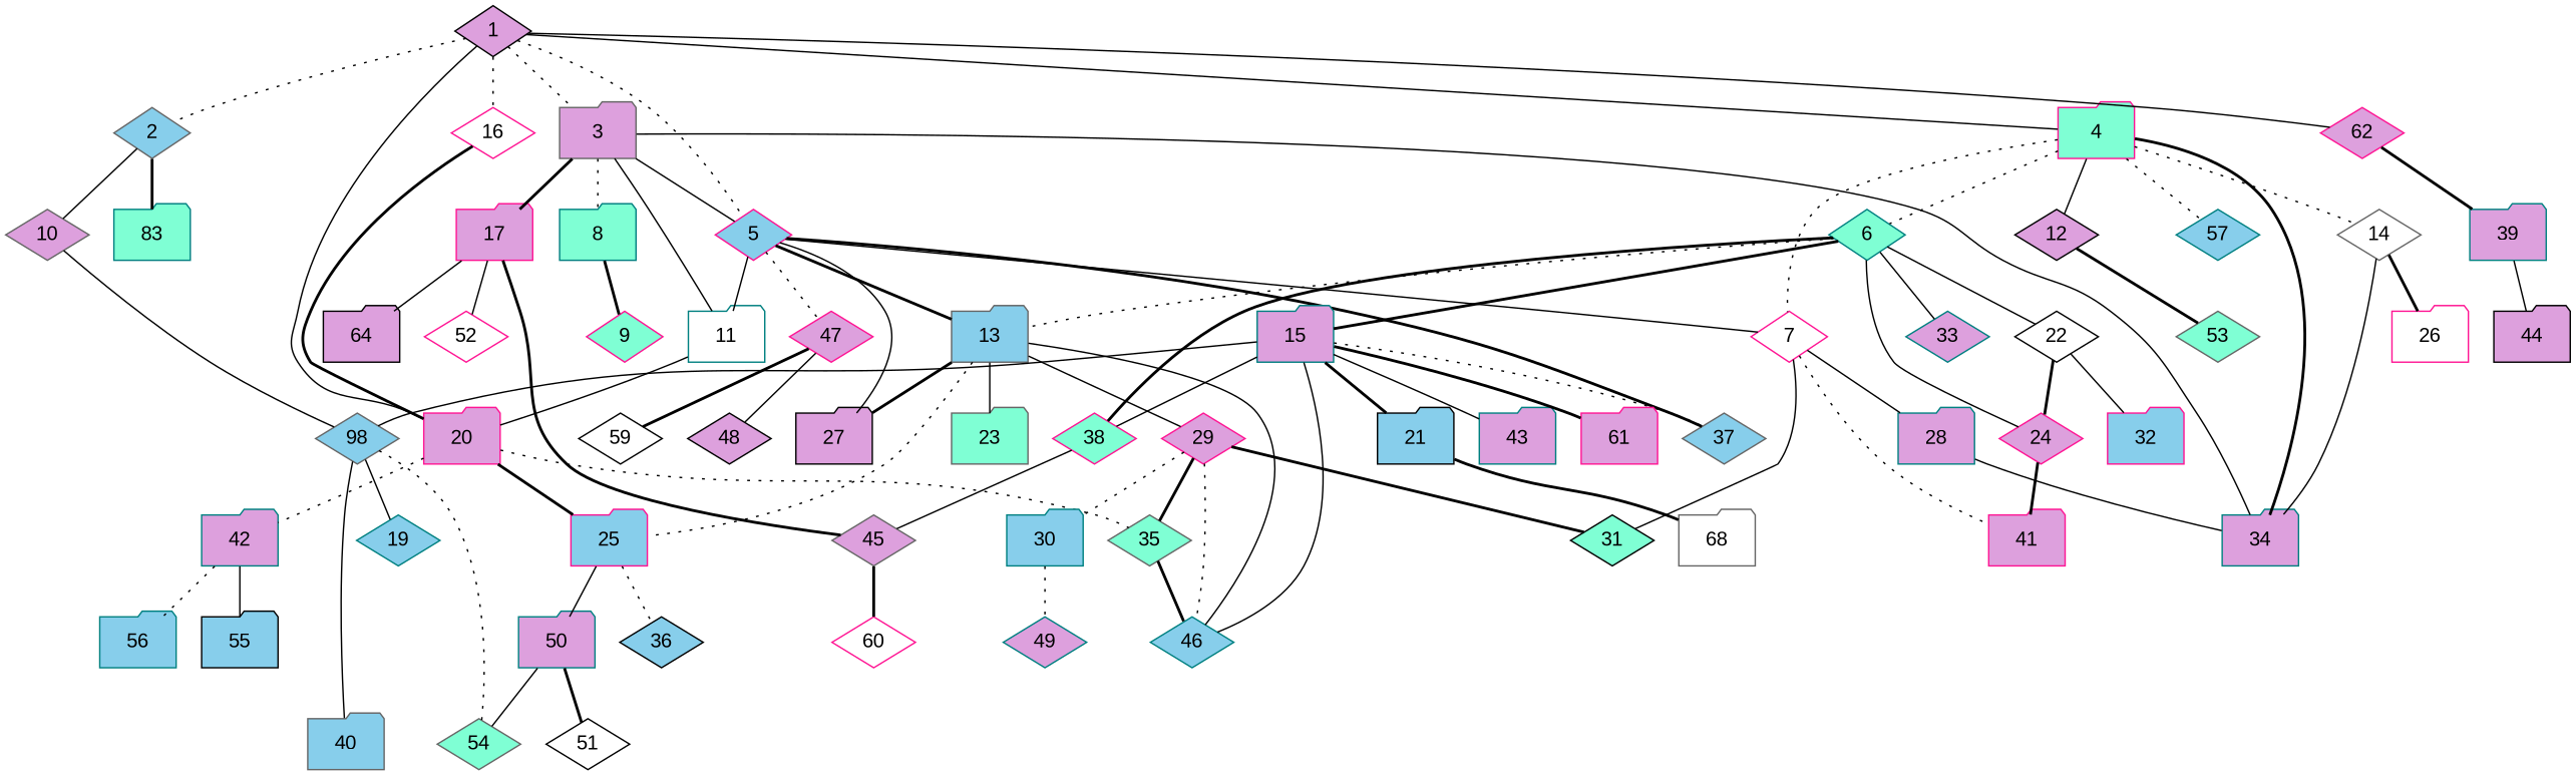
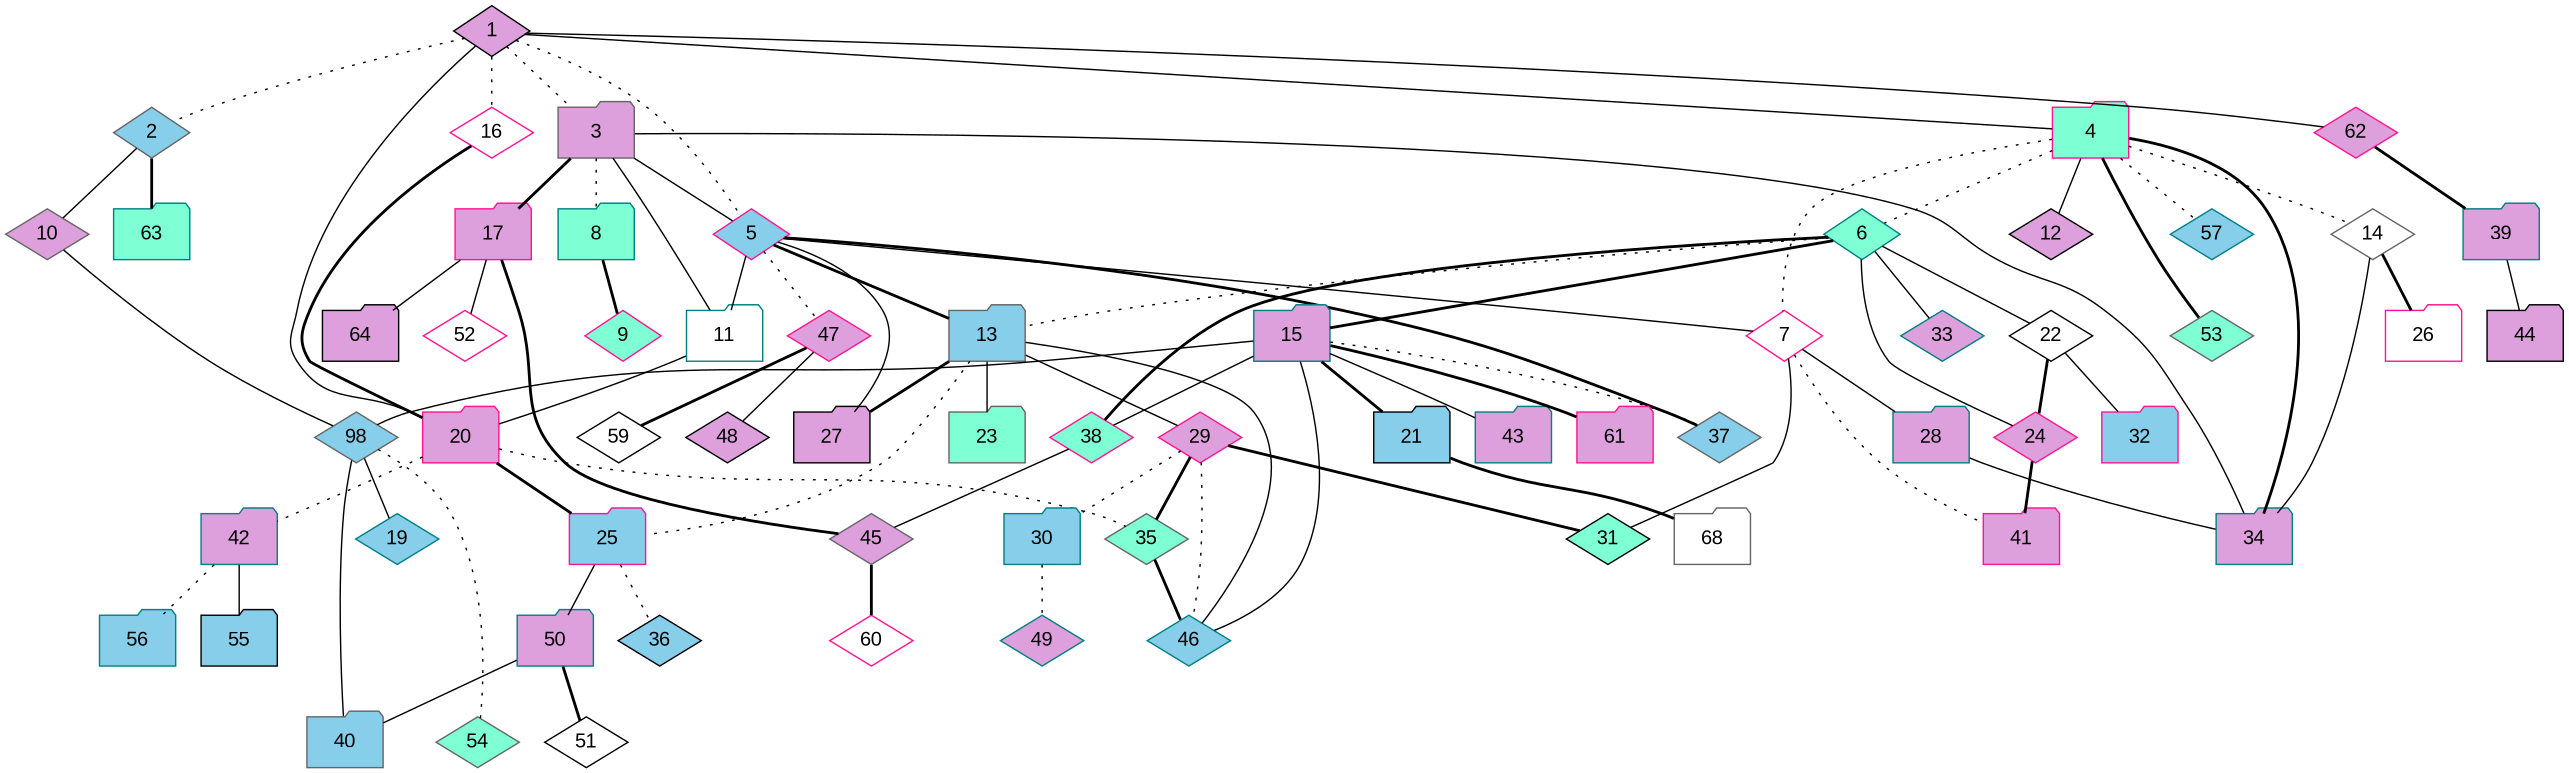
  graph {
    fontname="Liberation Sans"
    node [color=deeppink fillcolor=plum fontname="Liberation Sans" shape=diamond style=filled]
    edge [fontname="Liberation Sans" style=solid weight=1.0]
    1 [color=black]
    2 [color=gray40 fillcolor=skyblue]
    3 [color=gray40 shape=folder]
    4 [fillcolor=aquamarine shape=folder]
    5 [fillcolor=skyblue]
    16 [fillcolor=white]
    20 [shape=folder]
    62
    10 [color=gray40]
-   63 [color=teal fillcolor=aquamarine shape=folder label=83]
+   63 [color=teal fillcolor=aquamarine shape=folder]
    8 [color=teal fillcolor=aquamarine shape=folder]
    11 [color=teal fillcolor=white shape=folder]
    17 [shape=folder]
    34 [color=teal shape=folder]
    6 [color=teal fillcolor=aquamarine]
    12 [color=black]
    14 [color=gray40 fillcolor=white]
    53 [color=gray40 fillcolor=aquamarine]
    57 [color=teal fillcolor=skyblue]
    7 [fillcolor=white]
    13 [color=gray40 fillcolor=skyblue shape=folder]
    27 [color=black shape=folder]
    37 [color=gray40 fillcolor=skyblue]
    47
    25 [fillcolor=skyblue shape=folder]
    35 [color=gray40 fillcolor=aquamarine]
    42 [color=teal shape=folder]
    39 [color=teal shape=folder]
    n29 [color=gray40 fillcolor=skyblue label=98]
    9 [fillcolor=aquamarine]
    45 [color=gray40]
    52 [fillcolor=white]
    64 [color=black shape=folder]
    15 [color=teal shape=folder]
    22 [color=black fillcolor=white]
    24
    33 [color=teal]
    38 [fillcolor=aquamarine]
    26 [fillcolor=white shape=folder]
    31 [color=black fillcolor=aquamarine]
    29
    46 [color=teal fillcolor=skyblue]
    30 [color=teal fillcolor=skyblue shape=folder]
    28 [color=teal shape=folder]
    41 [shape=folder]
    23 [color=gray40 fillcolor=aquamarine shape=folder]
    48 [color=black]
    59 [color=black fillcolor=white]
    21 [color=black fillcolor=skyblue shape=folder]
    43 [color=teal shape=folder]
    61 [shape=folder]
    n52 [color=gray40 fillcolor=white label=68 shape=folder]
    32 [fillcolor=skyblue shape=folder]
    19 [color=teal fillcolor=skyblue]
    40 [color=gray40 fillcolor=skyblue shape=folder]
    54 [color=gray40 fillcolor=aquamarine]
    36 [color=black fillcolor=skyblue]
    50 [color=teal shape=folder]
    44 [color=black shape=folder]
    60 [fillcolor=white]
    55 [color=black fillcolor=skyblue shape=folder]
    56 [color=teal fillcolor=skyblue shape=folder]
    51 [color=black fillcolor=white]
    49 [color=teal]
    1 -- 2 [style=dotted]
    1 -- 3 [style=dotted]
    1 -- 4
    1 -- 5 [style=dotted]
    1 -- 16 [style=dotted weight=6.0]
    1 -- 20
    1 -- 62
    2 -- 10
    2 -- 63 [style=bold]
    3 -- 5
    3 -- 8 [style=dotted weight=4.0]
    3 -- 11 [weight=2.0]
    3 -- 17 [style=bold]
    3 -- 34
    4 -- 34 [style=bold]
    4 -- 6 [style=dotted]
    4 -- 12
    4 -- 14 [style=dotted]
-   12 -- 53 [style=bold]
+   4 -- 53 [style=bold]
    4 -- 57 [style=dotted]
    4 -- 7 [style=dotted]
    5 -- 11 [weight=7.0]
    5 -- 7
    5 -- 13 [style=bold]
    5 -- 27
    5 -- 37 [style=bold]
    5 -- 47 [style=dotted]
    16 -- 20 [style=bold]
    20 -- 25 [style=bold]
    20 -- 35 [style=dotted]
    20 -- 42 [style=dotted]
    62 -- 39 [style=bold]
    10 -- n29
    8 -- 9 [style=bold]
    11 -- 20
    17 -- 45 [style=bold]
    17 -- 52
    17 -- 64
    6 -- 13 [style=dotted]
    6 -- 15 [style=bold]
    6 -- 22
    6 -- 24
    6 -- 33
    6 -- 38 [style=bold]
    14 -- 34
    14 -- 26 [style=bold]
    7 -- 31 [weight=2.0]
    7 -- 28
    7 -- 41 [style=dotted]
    13 -- 27 [style=bold weight=2.0]
    13 -- 25 [style=dotted]
    13 -- 29
    13 -- 46
    13 -- 23
    47 -- 48
    47 -- 59 [style=bold]
    25 -- 36 [style=dotted]
    25 -- 50
    35 -- 46 [style=bold weight=3.0]
    42 -- 55
    42 -- 56 [style=dotted]
    39 -- 44
    n29 -- 19
    n29 -- 40
    n29 -- 54 [style=dotted]
    45 -- 60 [style=bold]
    15 -- 37 [style=dotted]
    15 -- n29
    15 -- 38 [weight=6.0]
    15 -- 46
    15 -- 21 [style=bold weight=2.0]
    15 -- 43
    15 -- 61 [style=bold]
    22 -- 24 [style=bold]
    22 -- 32
    24 -- 41 [style=bold]
    38 -- 45
    29 -- 35 [style=bold]
    29 -- 31 [style=bold]
    29 -- 46 [style=dotted]
    29 -- 30 [style=dotted]
    30 -- 49 [style=dotted]
    28 -- 34
    21 -- n52 [style=bold]
-   50 -- 54
+   50 -- 40
    50 -- 51 [style=bold]
  }
